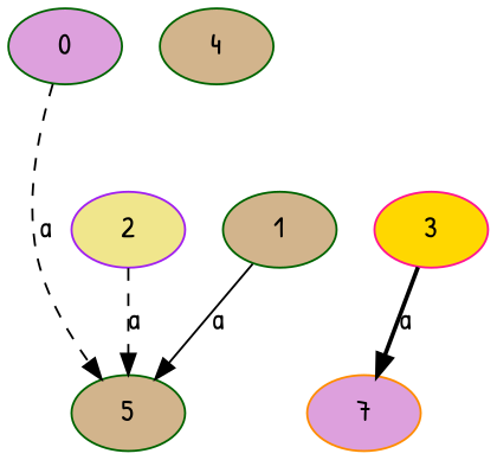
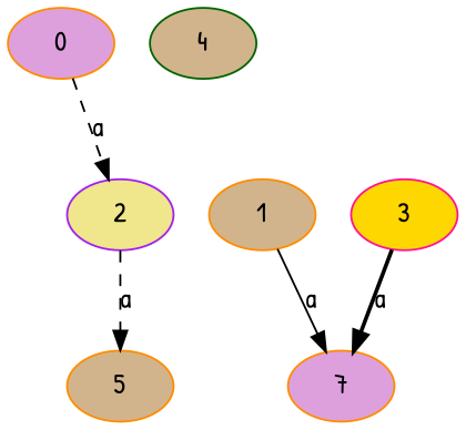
  strict digraph {
    fontname="Patrick Hand"
    node [color=darkgreen fillcolor=tan fontname="Patrick Hand" style=filled]
    edge [fontname="Patrick Hand" style=dashed]
-   0 [fillcolor=plum]
-   5
-   1
+   0 [color=darkorange fillcolor=plum]
+   5 [color=darkorange]
+   1 [color=darkorange]
    2 [color=purple fillcolor=khaki]
    3 [color=deeppink fillcolor=gold]
    n6 [color=darkorange fillcolor=plum label=7]
    4
-   0 -> 5 [label=a]
-   1 -> 5 [label=a style=solid]
+   0 -> 2 [label=a]
+   1 -> n6 [label=a style=solid]
    2 -> 5 [label=a]
    3 -> n6 [label=a style=bold]
  }
